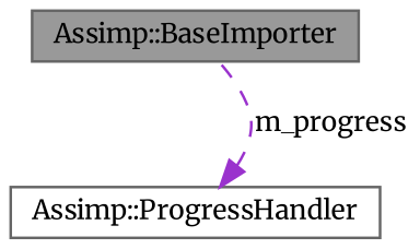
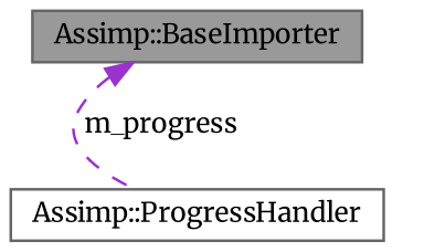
  digraph {
    fontname=Merriweather
    node [color=gray40 fontname=Merriweather fontsize=10 shape=box style=filled]
    n1 [fillcolor=grey60 fontcolor=black height=0.2 label="Assimp::BaseImporter" width=0.4]
    n2 [fillcolor=white height=0.2 label="Assimp::ProgressHandler" width=0.4]
-   n2 -> n1 [color=darkorchid3 dir=back fontname=Merriweather fontsize=10 label=" m_progress" labelfontname=Helvetica labelfontsize=10 style=dashed]
+   n1 -> n2 [color=darkorchid3 dir=back fontname=Merriweather fontsize=10 label=" m_progress" labelfontname=Helvetica labelfontsize=10 style=dashed]
  }
